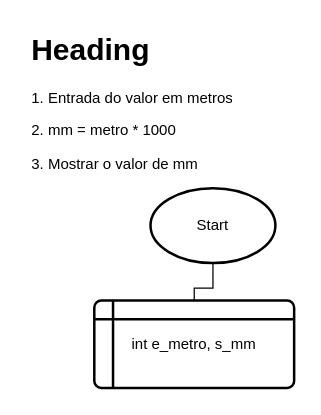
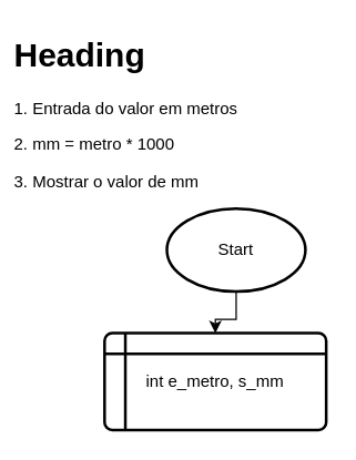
  <mxCell id="0" />
  <mxCell id="1" parent="0" />
- <mxCell id="2" value="&lt;h1&gt;Heading&lt;/h1&gt;&lt;p&gt;1. Entrada do valor em metros&lt;/p&gt;&lt;p&gt;2. mm = metro * 1000&lt;/p&gt;&lt;p&gt;3. Mostrar o valor de mm&lt;/p&gt;" style="text;html=1;strokeColor=none;fillColor=none;spacing=5;spacingTop=-20;whiteSpace=wrap;overflow=hidden;rounded=0;" vertex="1" parent="1"><mxGeometry x="20" y="20" width="190" height="120" as="geometry" /></mxCell>
- <mxCell id="3" style="edgeStyle=orthogonalEdgeStyle;rounded=0;orthogonalLoop=1;jettySize=auto;html=1;entryX=0.5;entryY=0;entryDx=0;entryDy=0;endArrow=none;" edge="1" parent="1" source="4" target="5"><mxGeometry relative="1" as="geometry" /></mxCell>
+ <mxCell id="2" value="&lt;h1&gt;Heading&lt;/h1&gt;&lt;p&gt;1. Entrada do valor em metros&lt;/p&gt;&lt;p&gt;2. mm = metro * 1000&lt;/p&gt;&lt;p&gt;3. Mostrar o valor de mm&lt;/p&gt;" style="text;html=1;strokeColor=none;fillColor=none;spacing=5;spacingTop=-20;whiteSpace=wrap;overflow=hidden;rounded=0;" vertex="1" parent="1"><mxGeometry x="5" y="20" width="190" height="120" as="geometry" /></mxCell>
+ <mxCell id="3" style="edgeStyle=orthogonalEdgeStyle;rounded=0;orthogonalLoop=1;jettySize=auto;html=1;entryX=0.5;entryY=0;entryDx=0;entryDy=0;" edge="1" parent="1" source="4" target="5"><mxGeometry relative="1" as="geometry" /></mxCell>
  <mxCell id="4" value="Start" style="strokeWidth=2;html=1;shape=mxgraph.flowchart.start_1;whiteSpace=wrap;" vertex="1" parent="1"><mxGeometry x="120" y="150" width="100" height="60" as="geometry" /></mxCell>
  <mxCell id="5" value="int e_metro, s_mm" style="shape=internalStorage;whiteSpace=wrap;html=1;dx=15;dy=15;rounded=1;arcSize=8;strokeWidth=2;" vertex="1" parent="1"><mxGeometry x="75" y="240" width="160" height="70" as="geometry" /></mxCell>
